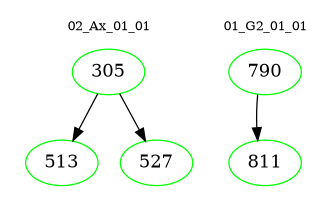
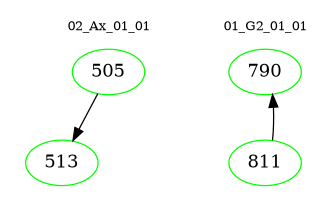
  digraph {
    node [color=green]
    edge [color=black]
    n1 [label=513]
-   n2 [label=305]
-   n3 [label=527]
+   n2 [label=505]
    n4 [label=790]
    n5 [label=811]
    subgraph cluster_1 {
      color=white
      fontsize=10
      label="02_Ax_01_01"
      n1
      n2
-     n3
    }
    subgraph cluster_2 {
      color=white
      fontsize=10
      label="01_G2_01_01"
      n4
      n5
    }
    n2 -> n1
-   n2 -> n3
-   n4 -> n5
+   n5 -> n4
  }
